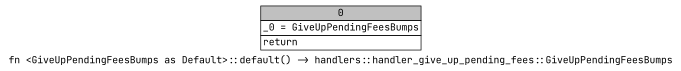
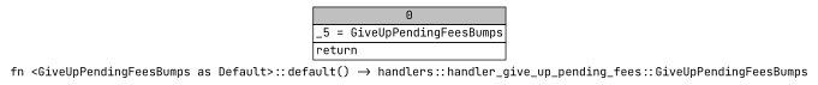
  digraph {
    fontname="JetBrains Mono"
    label=<fn &lt;GiveUpPendingFeesBumps as Default&gt;::default() -&gt; handlers::handler_give_up_pending_fees::GiveUpPendingFeesBumps<br align="left"/>>
-   n1 [fontname="JetBrains Mono" label=<<table border="0" cellborder="1" cellspacing="0"><tr><td bgcolor="gray" align="center" colspan="1">0</td></tr><tr><td align="left" balign="left">_0 = GiveUpPendingFeesBumps<br/></td></tr><tr><td align="left">return</td></tr></table>> shape=none]
+   n1 [fontname="JetBrains Mono" label=<<table border="0" cellborder="1" cellspacing="0"><tr><td bgcolor="gray" align="center" colspan="1">0</td></tr><tr><td align="left" balign="left">_5 = GiveUpPendingFeesBumps<br/></td></tr><tr><td align="left">return</td></tr></table>> shape=none]
  }
